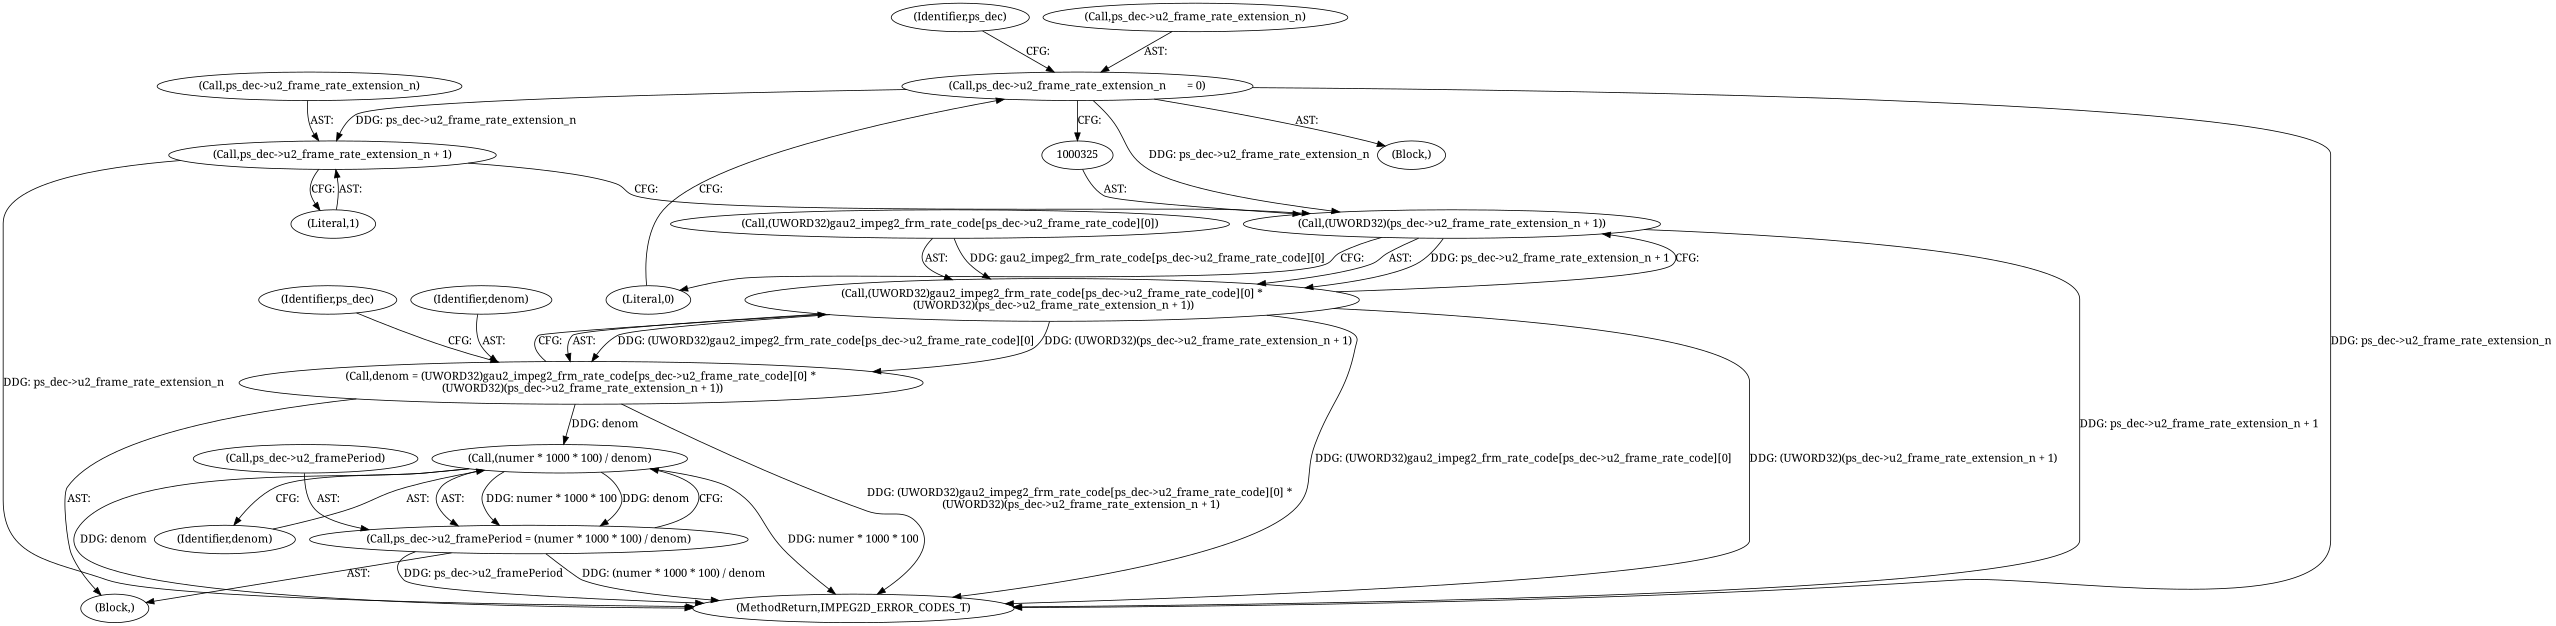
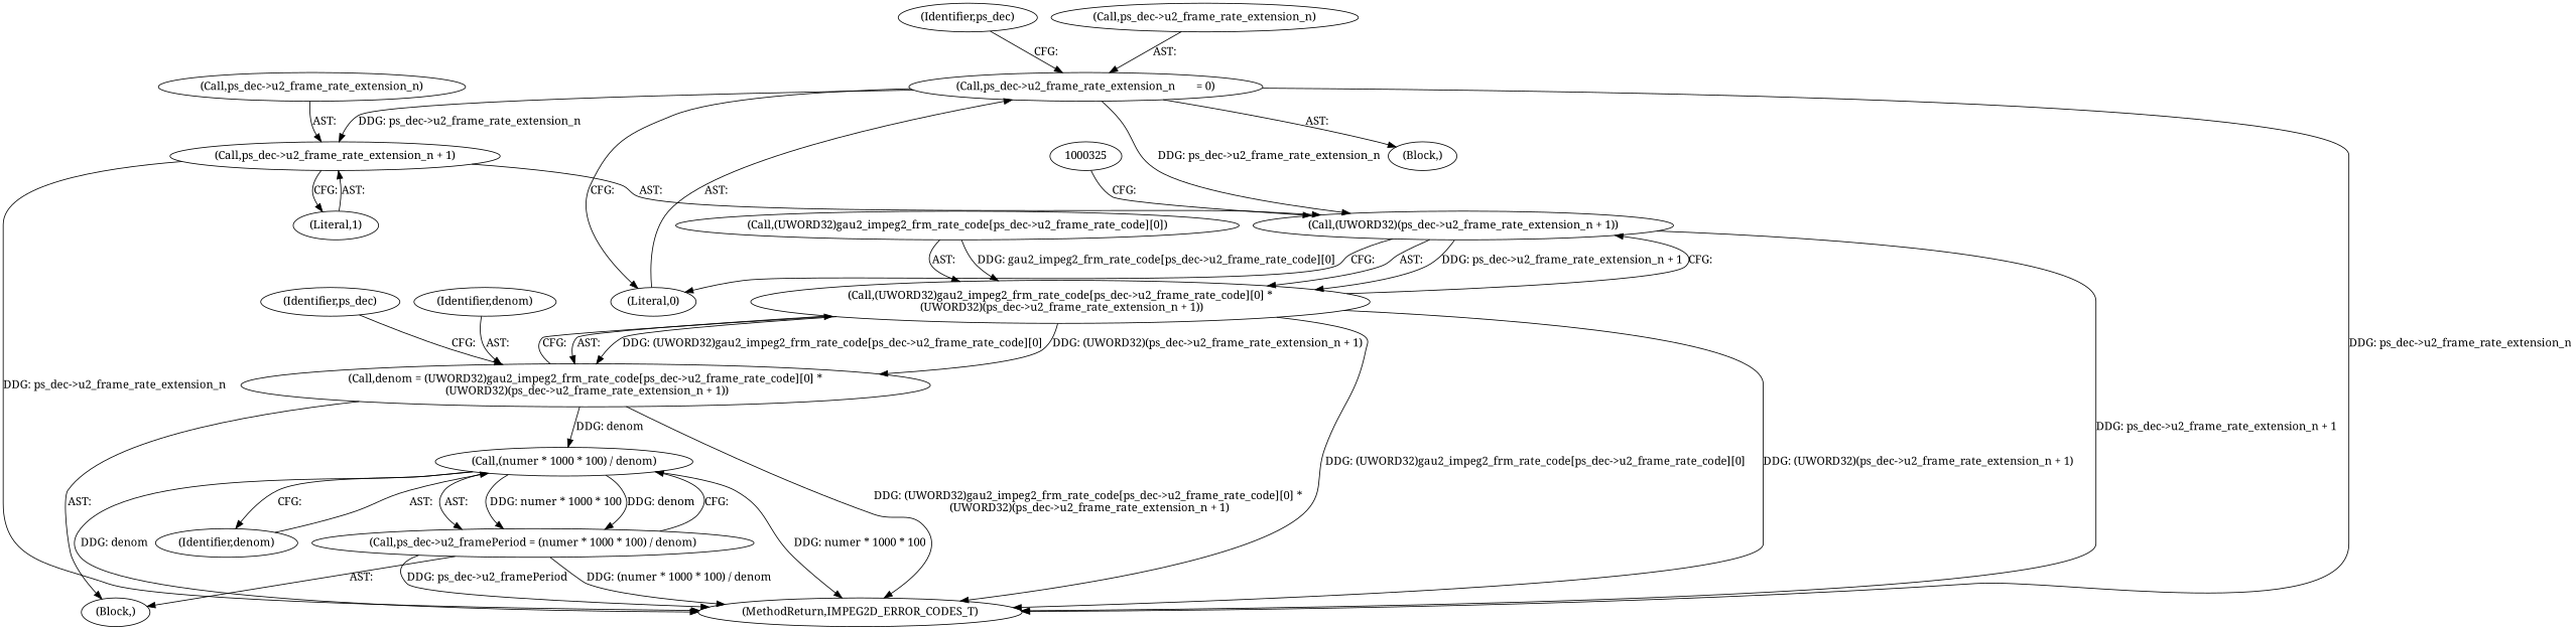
  digraph {
    fontname="Noto Serif"
    node [fontname="Noto Serif"]
    edge [fontname="Noto Serif"]
    n1 [label="(Call,ps_dec->u2_frame_rate_extension_n       = 0)"]
    n2 [label="(Call,(UWORD32)(ps_dec->u2_frame_rate_extension_n + 1))"]
    n3 [label="(Call,ps_dec->u2_frame_rate_extension_n + 1)"]
    n4 [label="(Block,)"]
    n5 [label="(Literal,0)"]
    n6 [label="(MethodReturn,IMPEG2D_ERROR_CODES_T)"]
    n7 [label="(Call,(UWORD32)gau2_impeg2_frm_rate_code[ps_dec->u2_frame_rate_code][0] *\n (UWORD32)(ps_dec->u2_frame_rate_extension_n + 1))"]
    n8 [label="(Literal,1)"]
    n9 [label="(Call,denom = (UWORD32)gau2_impeg2_frm_rate_code[ps_dec->u2_frame_rate_code][0] *\n (UWORD32)(ps_dec->u2_frame_rate_extension_n + 1))"]
    n10 [label="(Call,(numer * 1000 * 100) / denom)"]
    n11 [label="(Block,)"]
    n12 [label="(Call,ps_dec->u2_framePeriod = (numer * 1000 * 100) / denom)"]
    n13 [label="(Identifier,denom)"]
    n14 [label="(Identifier,ps_dec)"]
    n15 [label="(Identifier,ps_dec)"]
    n16 [label="(Call,ps_dec->u2_frame_rate_extension_n)"]
-   n17 [label="(Call,ps_dec->u2_framePeriod)"]
    n18 [label="(Call,(UWORD32)gau2_impeg2_frm_rate_code[ps_dec->u2_frame_rate_code][0])"]
    n19 [label="(Call,ps_dec->u2_frame_rate_extension_n)"]
    n20 [label="(Identifier,denom)"]
    1000325
    n1 -> n2 [label="DDG: ps_dec->u2_frame_rate_extension_n"]
    n1 -> n3 [label="DDG: ps_dec->u2_frame_rate_extension_n"]
    n1 -> n4 [label="AST: "]
-   n1 -> 1000325 [label="CFG: "]
+   n1 -> n5 [label="CFG: "]
    n1 -> n6 [label="DDG: ps_dec->u2_frame_rate_extension_n"]
    n2 -> n5 [label="CFG: "]
    n2 -> n6 [label="DDG: ps_dec->u2_frame_rate_extension_n + 1"]
    n2 -> n7 [label="AST: "]
    n2 -> n7 [label="DDG: ps_dec->u2_frame_rate_extension_n + 1"]
-   n3 -> n2 [label="CFG: "]
+   n3 -> n2 [label="AST: "]
    n3 -> n6 [label="DDG: ps_dec->u2_frame_rate_extension_n"]
    n3 -> n8 [label="CFG: "]
-   n5 -> n1 [label="CFG: "]
+   n5 -> n1 [label="AST: "]
    n7 -> n2 [label="CFG: "]
    n7 -> n6 [label="DDG: (UWORD32)gau2_impeg2_frm_rate_code[ps_dec->u2_frame_rate_code][0]"]
    n7 -> n6 [label="DDG: (UWORD32)(ps_dec->u2_frame_rate_extension_n + 1)"]
    n7 -> n9 [label="AST: "]
    n7 -> n9 [label="DDG: (UWORD32)gau2_impeg2_frm_rate_code[ps_dec->u2_frame_rate_code][0]"]
    n7 -> n9 [label="DDG: (UWORD32)(ps_dec->u2_frame_rate_extension_n + 1)"]
    n8 -> n3 [label="AST: "]
    n9 -> n6 [label="DDG: (UWORD32)gau2_impeg2_frm_rate_code[ps_dec->u2_frame_rate_code][0] *\n (UWORD32)(ps_dec->u2_frame_rate_extension_n + 1)"]
    n9 -> n7 [label="CFG: "]
    n9 -> n10 [label="DDG: denom"]
    n9 -> n11 [label="AST: "]
    n10 -> n6 [label="DDG: numer * 1000 * 100"]
    n10 -> n6 [label="DDG: denom"]
    n10 -> n12 [label="AST: "]
    n10 -> n12 [label="DDG: numer * 1000 * 100"]
    n10 -> n12 [label="DDG: denom"]
    n10 -> n13 [label="CFG: "]
    n12 -> n6 [label="DDG: ps_dec->u2_framePeriod"]
    n12 -> n6 [label="DDG: (numer * 1000 * 100) / denom"]
    n12 -> n10 [label="CFG: "]
    n12 -> n11 [label="AST: "]
    n13 -> n10 [label="AST: "]
    n14 -> n1 [label="CFG: "]
    n15 -> n9 [label="CFG: "]
    n16 -> n3 [label="AST: "]
-   n17 -> n12 [label="AST: "]
    n18 -> n7 [label="AST: "]
    n18 -> n7 [label="DDG: gau2_impeg2_frm_rate_code[ps_dec->u2_frame_rate_code][0]"]
    n19 -> n1 [label="AST: "]
    n20 -> n9 [label="AST: "]
-   1000325 -> n2 [label="AST: "]
+   1000325 -> n2 [label="CFG: "]
  }
